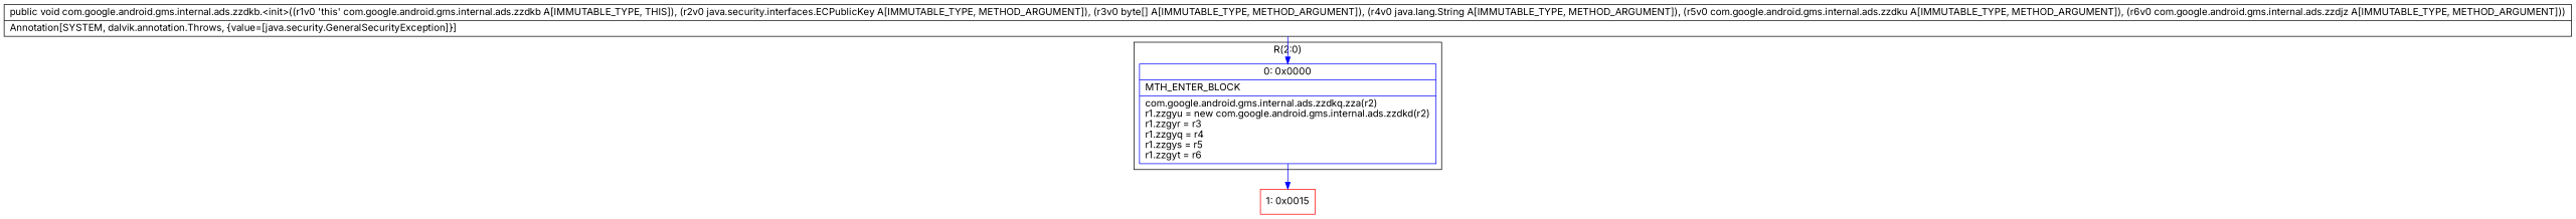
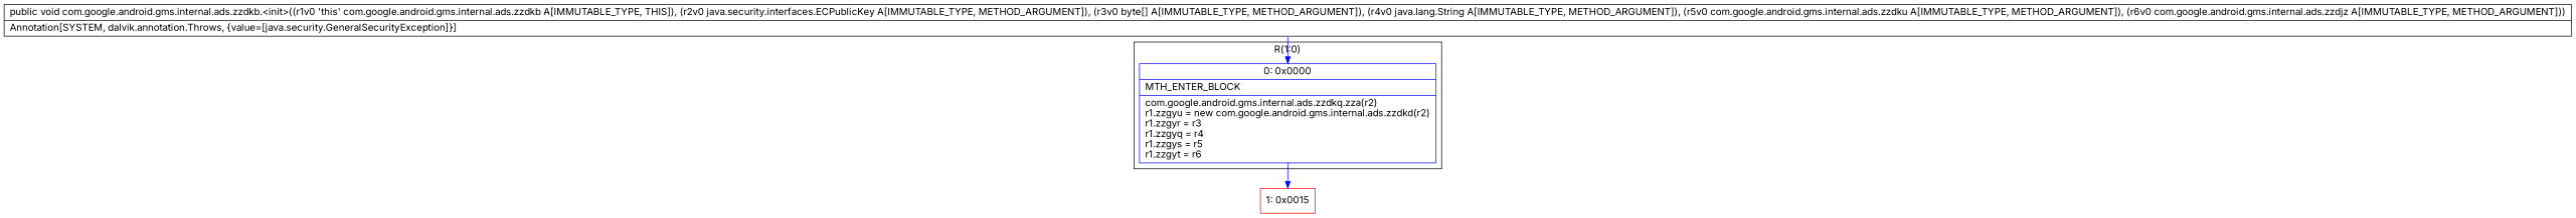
  digraph {
    fontname=Inter
    node [shape=record fontname=Inter]
    edge [color=blue fontname=Inter]
    n1 [color=blue label="{0\:\ 0x0000|MTH_ENTER_BLOCK\l|com.google.android.gms.internal.ads.zzdkq.zza(r2)\lr1.zzgyu = new com.google.android.gms.internal.ads.zzdkd(r2)\lr1.zzgyr = r3\lr1.zzgyq = r4\lr1.zzgys = r5\lr1.zzgyt = r6\l}"]
    n2 [color=red label="{1\:\ 0x0015}"]
    n3 [label="{public void com.google.android.gms.internal.ads.zzdkb.\<init\>((r1v0 'this' com.google.android.gms.internal.ads.zzdkb A[IMMUTABLE_TYPE, THIS]), (r2v0 java.security.interfaces.ECPublicKey A[IMMUTABLE_TYPE, METHOD_ARGUMENT]), (r3v0 byte[] A[IMMUTABLE_TYPE, METHOD_ARGUMENT]), (r4v0 java.lang.String A[IMMUTABLE_TYPE, METHOD_ARGUMENT]), (r5v0 com.google.android.gms.internal.ads.zzdku A[IMMUTABLE_TYPE, METHOD_ARGUMENT]), (r6v0 com.google.android.gms.internal.ads.zzdjz A[IMMUTABLE_TYPE, METHOD_ARGUMENT]))  | Annotation[SYSTEM, dalvik.annotation.Throws, \{value=[java.security.GeneralSecurityException]\}]\l}"]
    subgraph cluster_1 {
-     label="R(2:0)"
+     label="R(1:0)"
      n1
    }
    n1 -> n2
    n3 -> n1
  }
